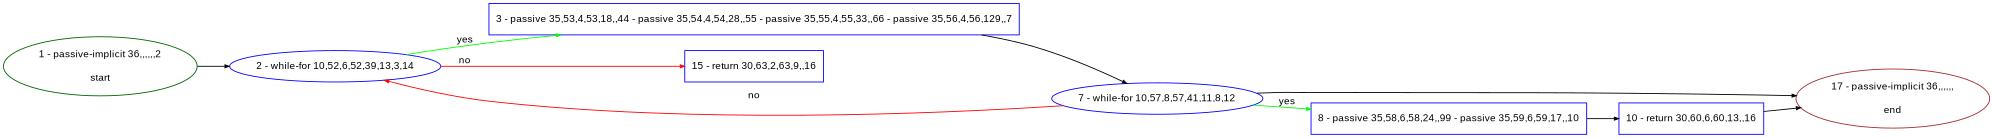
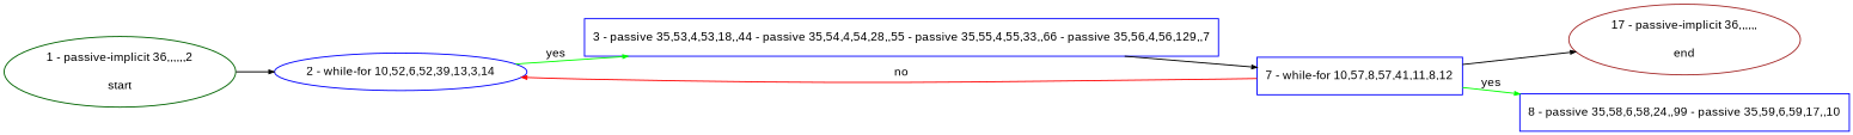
  digraph {
    bgcolor=white
    compound=true
    fillcolor="#FFFFCC"
    fontname=Arial
    fontsize=12
    pack=true
    packmode=clust
    rankdir=LR
    style="rounded,filled"
    node [color="#0000ff" compound=true fillcolor="#ffffff" fixedsize=false fontname=Arial fontsize=12 node_initialized=no shape=box style=filled]
    edge [arrowhead=normal arrowsize=0.5 arrowtail=none color="#000000" compound=true dir=forward fontcolor=black fontname=Arial fontsize=12]
    n1 [label="2 - while-for 10,52,6,52,39,13,3,14" shape=oval]
    n2 [label="3 - passive 35,53,4,53,18,,44 - passive 35,54,4,54,28,,55 - passive 35,55,4,55,33,,66 - passive 35,56,4,56,129,,7"]
-   n3 [label="15 - return 30,63,2,63,9,,16"]
-   n4 [label="7 - while-for 10,57,8,57,41,11,8,12" shape=oval]
+   n4 [label="7 - while-for 10,57,8,57,41,11,8,12"]
    n5 [color="#006400" label="1 - passive-implicit 36,,,,,,2\n\nstart" shape=ellipse]
    n6 [color="#a52a2a" label="17 - passive-implicit 36,,,,,,\n\nend" shape=ellipse]
    n7 [label="8 - passive 35,58,6,58,24,,99 - passive 35,59,6,59,17,,10"]
-   n8 [label="10 - return 30,60,6,60,13,,16"]
    n1 -> n2 [color="#00ff00" label=yes]
-   n1 -> n3 [color="#ff0000" label=no]
    n2 -> n4
    n4 -> n1 [color="#ff0000" label=no]
    n4 -> n6
    n4 -> n7 [color="#00ff00" label=yes]
    n5 -> n1
-   n7 -> n8
-   n8 -> n6
  }
